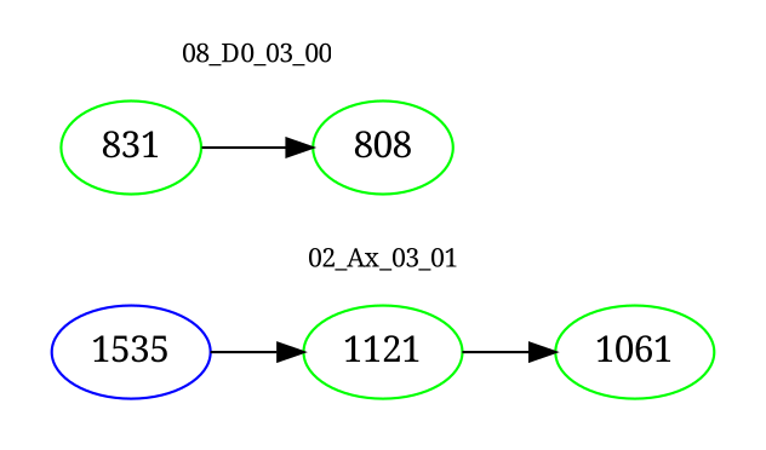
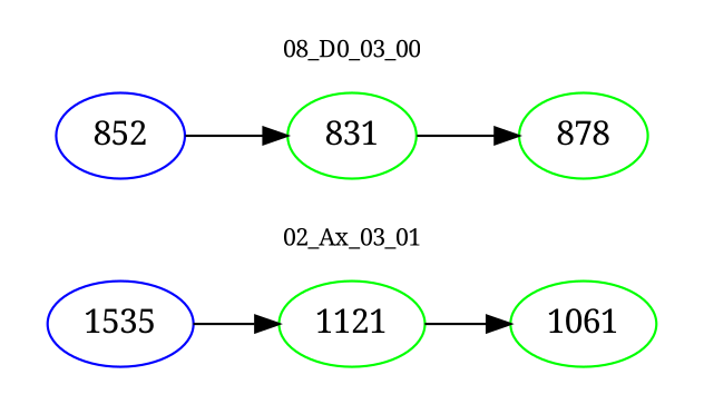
  digraph {
    fontname="Noto Serif"
    rankdir=LR
    node [color=green fontname="Noto Serif"]
    edge [color=black fontname="Noto Serif"]
    n1 [color=blue label=1535]
    n2 [label=1121]
    n3 [label=1061]
+   n4 [color=blue label=852]
    n5 [label=831]
-   n6 [label=808]
+   n6 [label=878]
    subgraph cluster_1 {
      color=white
      fontsize=10
      label="02_Ax_03_01"
      n1
      n2
      n3
    }
    subgraph cluster_2 {
      color=white
      fontsize=10
      label="08_D0_03_00"
+     n4
      n5
      n6
    }
    n1 -> n2
    n2 -> n3
+   n4 -> n5
    n5 -> n6
  }
